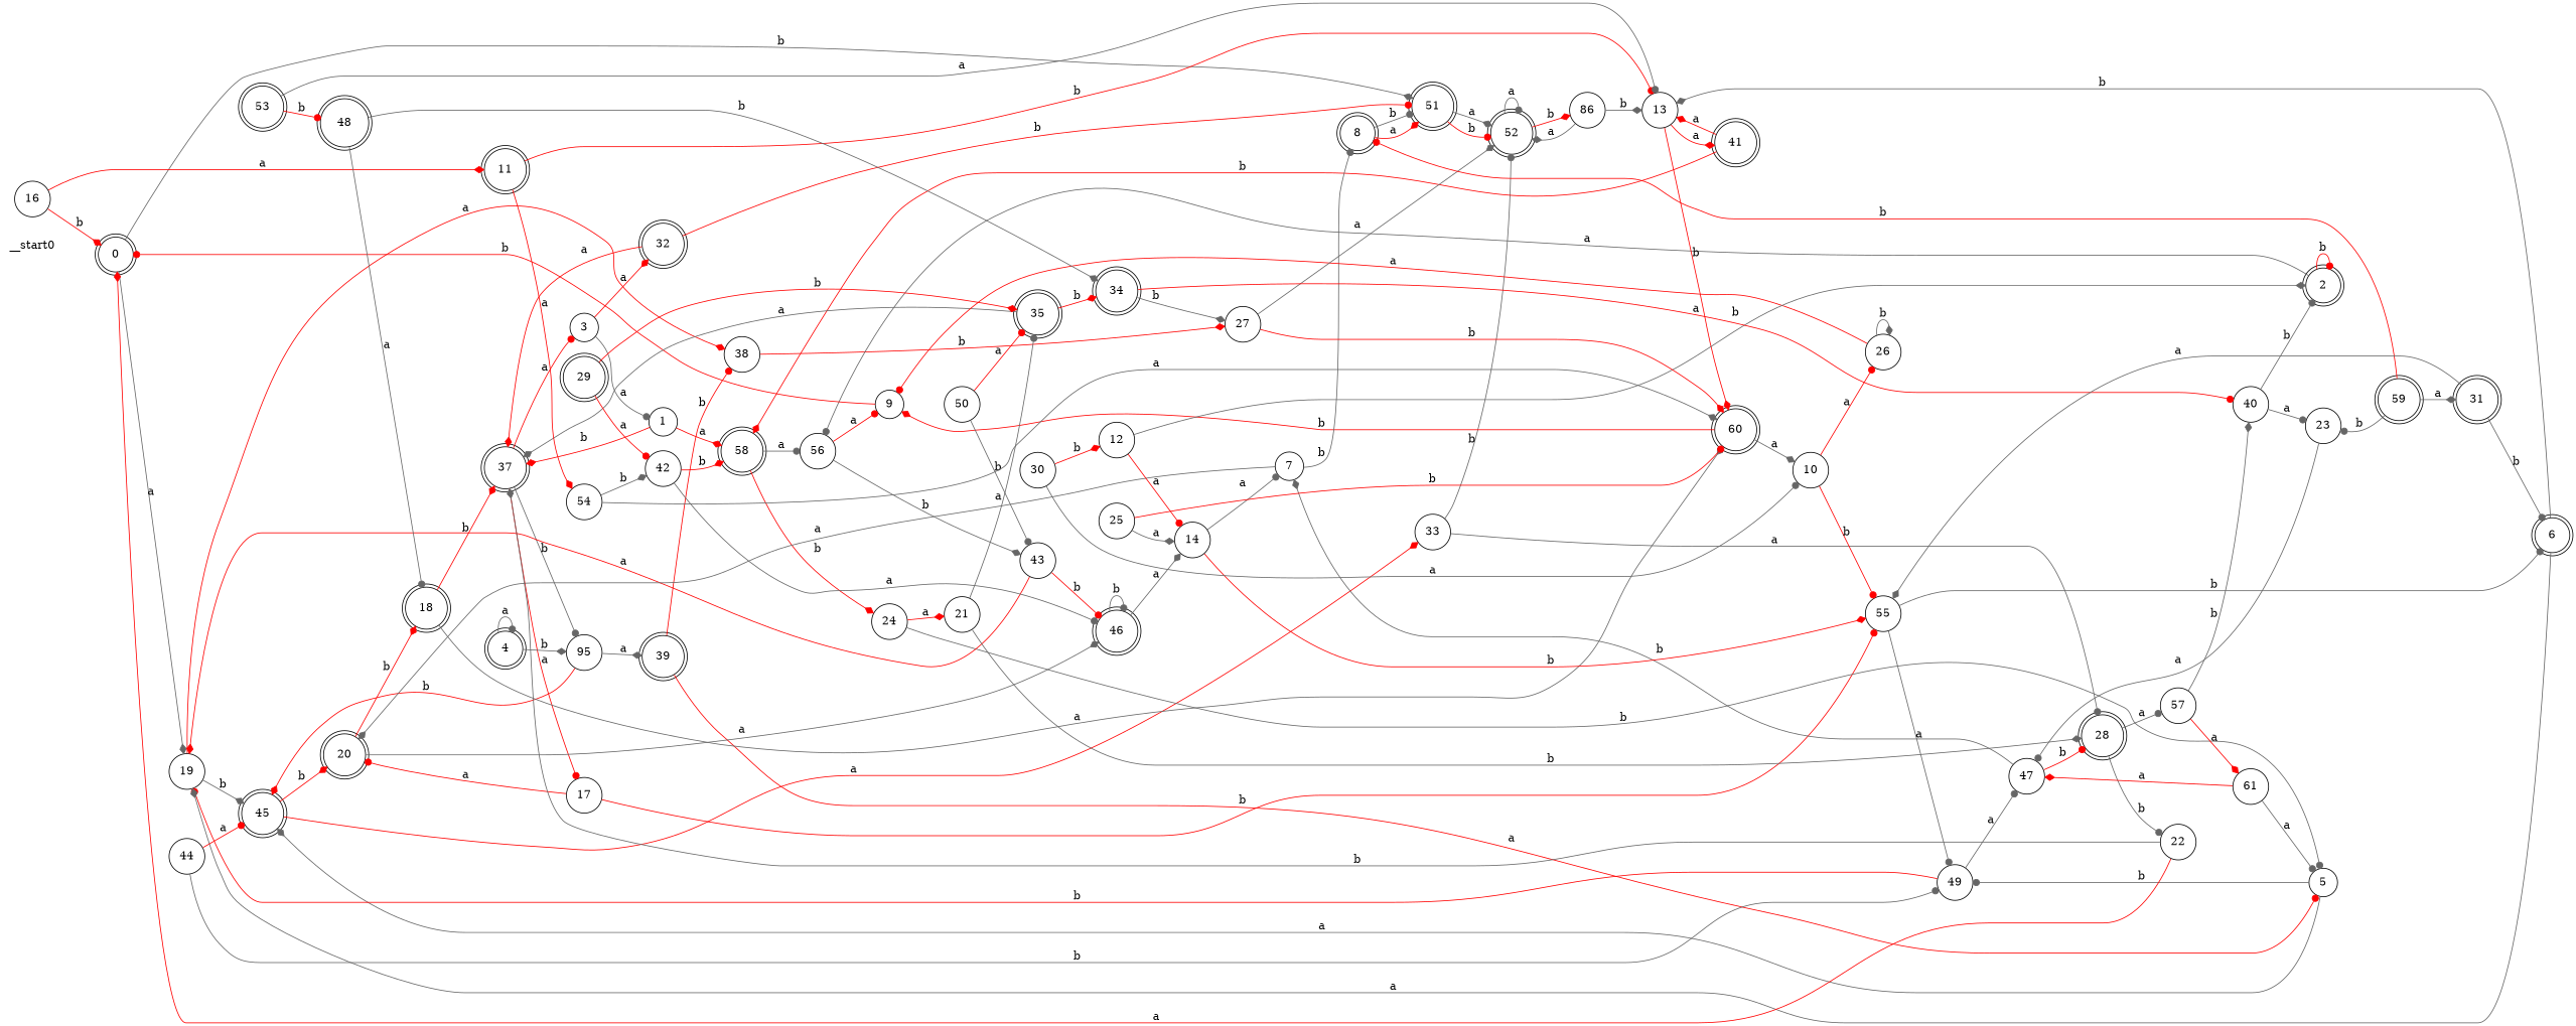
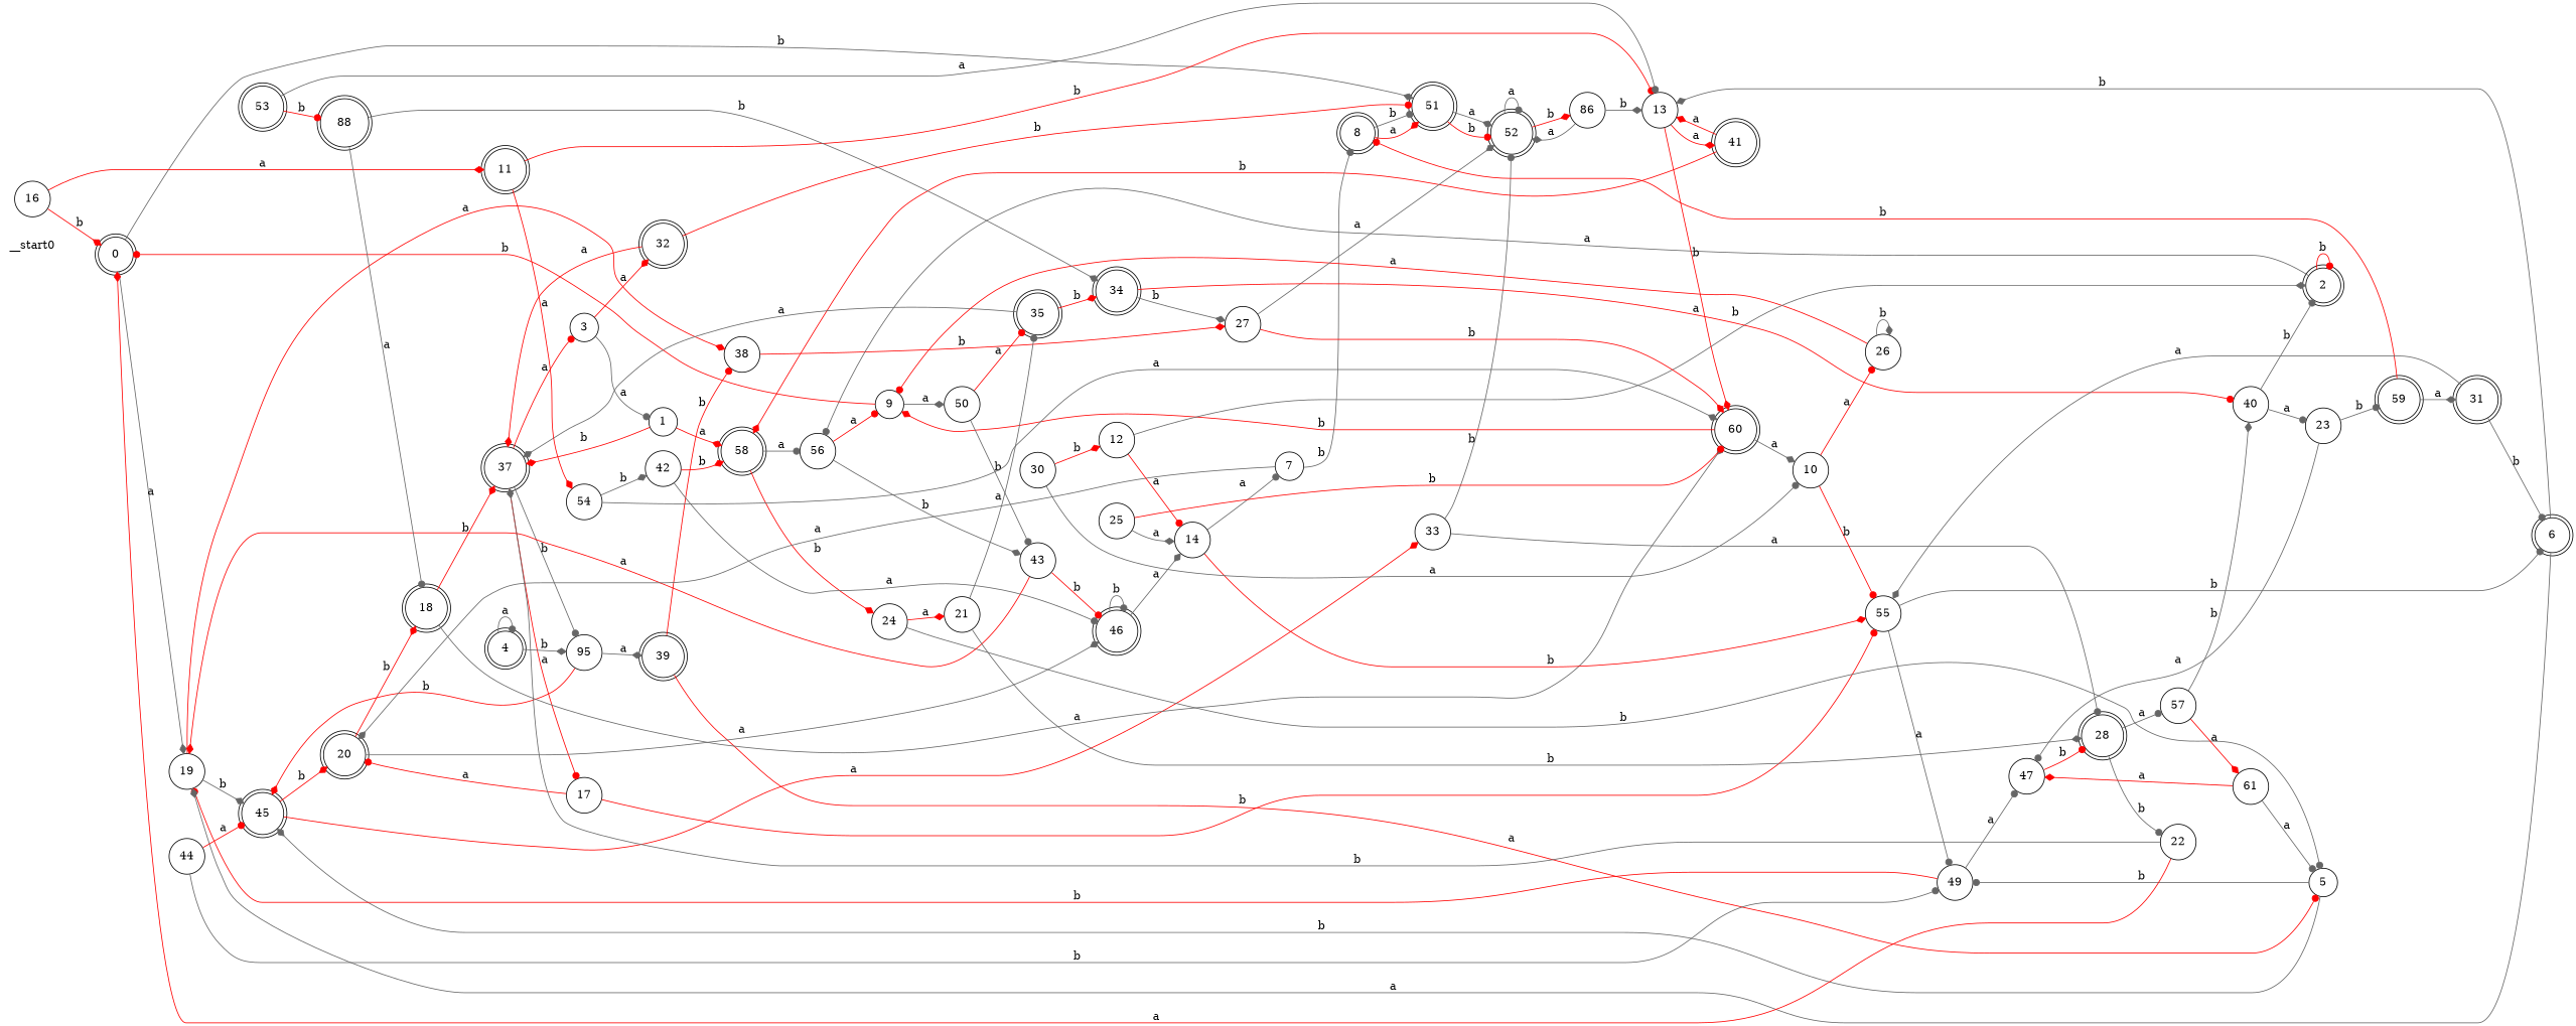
  digraph {
    rankdir=LR
    node [shape=circle color=black fillcolor=white style=filled]
    edge [arrowhead=diamond color=gray40]
    __start0 [shape=none color="" fillcolor="" style=""]
    n2 [label=0 shape=doublecircle style="rounded,filled"]
    n3 [label=19]
    n4 [label=51 shape=doublecircle style="rounded,filled"]
    n5 [label=45 shape=doublecircle style="rounded,filled"]
    n6 [label=38]
    n7 [label=52 shape=doublecircle style="rounded,filled"]
    n8 [label=1]
    n9 [label=37 shape=doublecircle style="rounded,filled"]
    n10 [label=58 shape=doublecircle style="rounded,filled"]
    n11 [label=3]
    n12 [label=95]
    n13 [label=17]
    n14 [label=56]
    n15 [label=24]
    n16 [label=2 shape=doublecircle style="rounded,filled"]
    n17 [label=9]
    n18 [label=43]
    n19 [label=32 shape=doublecircle style="rounded,filled"]
    n20 [label=4 shape=doublecircle style="rounded,filled"]
    n21 [label=39 shape=doublecircle style="rounded,filled"]
    n22 [label=5]
    n23 [label=49]
    n24 [label=20 shape=doublecircle style="rounded,filled"]
    n25 [label=33]
    n26 [label=47]
    n27 [label=6 shape=doublecircle style="rounded,filled"]
    n28 [label=13]
    n29 [label=41 shape=doublecircle style="rounded,filled"]
    n30 [label=60 shape=doublecircle style="rounded,filled"]
    n31 [label=7]
    n32 [label=8 shape=doublecircle style="rounded,filled"]
    n33 [label=18 shape=doublecircle style="rounded,filled"]
    n34 [label=46 shape=doublecircle style="rounded,filled"]
    n35 [label=50]
    n36 [label=35 shape=doublecircle style="rounded,filled"]
    n37 [label=10]
    n38 [label=26]
    n39 [label=55]
    n40 [label=11 shape=doublecircle style="rounded,filled"]
    n41 [label=54]
    n42 [label=42]
    n43 [label=12]
    n44 [label=14]
    n45 [label=16]
    n46 [label=27]
    n47 [label=21]
    n48 [label=28 shape=doublecircle style="rounded,filled"]
    n49 [label=22]
    n50 [label=57]
    n51 [label=34 shape=doublecircle style="rounded,filled"]
    n52 [label=23]
    n53 [label=59 shape=doublecircle style="rounded,filled"]
    n54 [label=31 shape=doublecircle style="rounded,filled"]
    n55 [label=25]
    n56 [label=86]
    n57 [label=40]
    n58 [label=61]
-   n59 [label=29 shape=doublecircle style="rounded,filled"]
    n60 [label=30]
    n61 [label=44]
-   n62 [label=48 shape=doublecircle style="rounded,filled"]
+   n62 [label=88 shape=doublecircle style="rounded,filled"]
    n63 [label=53 shape=doublecircle style="rounded,filled"]
    n2 -> n3 [label=a]
    n2 -> n4 [label=b]
    n3 -> n5 [label=b]
    n3 -> n6 [color=red label=a]
    n4 -> n7 [label=a]
    n4 -> n7 [arrowhead=dot color=red label=b]
    n5 -> n24 [color=red label=b]
    n5 -> n25 [color=red label=a]
    n6 -> n46 [color=red label=b]
    n7 -> n7 [arrowhead=dot label=a]
    n7 -> n56 [color=red label=b]
    n8 -> n9 [color=red label=b]
    n8 -> n10 [color=red label=a]
    n9 -> n11 [arrowhead=dot color=red label=a]
    n9 -> n12 [arrowhead=dot label=b]
    n9 -> n13 [arrowhead=dot color=red label=a]
    n10 -> n14 [arrowhead=dot label=a]
    n10 -> n15 [color=red label=b]
    n11 -> n8 [arrowhead=dot label=a]
    n11 -> n19 [color=red label=a]
    n12 -> n5 [color=red label=b]
    n12 -> n21 [label=a]
    n13 -> n24 [arrowhead=dot color=red label=a]
    n13 -> n39 [arrowhead=dot color=red label=b]
    n14 -> n17 [arrowhead=dot color=red label=a]
    n14 -> n18 [label=b]
    n15 -> n22 [arrowhead=dot label=b]
    n15 -> n47 [color=red label=a]
    n16 -> n14 [arrowhead=dot label=a]
    n16 -> n16 [arrowhead=dot color=red label=b]
    n17 -> n2 [arrowhead=dot color=red label=b]
+   n17 -> n35 [label=a]
    n18 -> n3 [color=red label=a]
    n18 -> n34 [arrowhead=dot color=red label=b]
    n19 -> n4 [arrowhead=dot color=red label=b]
    n19 -> n9 [color=red label=a]
    n20 -> n12 [label=b]
    n20 -> n20 [arrowhead=dot label=a]
    n21 -> n6 [arrowhead=dot color=red label=b]
    n21 -> n22 [arrowhead=dot color=red label=a]
-   n22 -> n5 [label=a]
+   n22 -> n5 [label=b]
    n22 -> n23 [arrowhead=dot label=b]
    n23 -> n3 [arrowhead=dot color=red label=b]
    n23 -> n26 [arrowhead=dot label=a]
    n24 -> n33 [color=red label=b]
    n24 -> n34 [label=a]
    n25 -> n7 [arrowhead=dot label=b]
    n25 -> n48 [arrowhead=dot label=a]
-   n26 -> n31 [label=b]
    n26 -> n48 [arrowhead=dot color=red label=b]
    n27 -> n3 [label=a]
    n27 -> n28 [label=b]
    n28 -> n29 [color=red label=a]
    n28 -> n30 [color=red label=b]
    n29 -> n10 [color=red label=b]
    n29 -> n28 [color=red label=a]
    n30 -> n17 [color=red label=b]
    n30 -> n37 [label=a]
    n31 -> n24 [label=a]
    n31 -> n32 [arrowhead=dot label=b]
    n32 -> n4 [color=red label=a]
    n32 -> n4 [arrowhead=dot label=b]
    n33 -> n9 [color=red label=b]
    n33 -> n30 [label=a]
    n34 -> n34 [arrowhead=dot label=b]
    n34 -> n44 [label=a]
    n35 -> n18 [arrowhead=dot label=b]
    n35 -> n36 [arrowhead=dot color=red label=a]
    n36 -> n9 [label=a]
    n36 -> n51 [color=red label=b]
    n37 -> n38 [arrowhead=dot color=red label=a]
    n37 -> n39 [arrowhead=dot color=red label=b]
    n38 -> n17 [arrowhead=dot color=red label=a]
    n38 -> n38 [label=b]
    n39 -> n23 [arrowhead=dot label=a]
    n39 -> n27 [arrowhead=dot label=b]
    n40 -> n28 [arrowhead=dot color=red label=b]
    n40 -> n41 [color=red label=a]
    n41 -> n30 [label=a]
    n41 -> n42 [label=b]
    n42 -> n10 [color=red label=b]
    n42 -> n34 [arrowhead=dot label=a]
    n43 -> n16 [label=b]
    n43 -> n44 [arrowhead=dot color=red label=a]
    n44 -> n31 [arrowhead=dot label=a]
    n44 -> n39 [color=red label=b]
    n45 -> n2 [color=red label=b]
    n45 -> n40 [color=red label=a]
    n46 -> n7 [label=a]
    n46 -> n30 [color=red label=b]
    n47 -> n36 [arrowhead=dot label=a]
    n47 -> n48 [label=b]
    n48 -> n49 [arrowhead=dot label=b]
    n48 -> n50 [arrowhead=dot label=a]
    n49 -> n2 [color=red label=a]
    n49 -> n9 [label=b]
    n50 -> n57 [label=b]
    n50 -> n58 [color=red label=a]
    n51 -> n46 [label=b]
    n51 -> n57 [arrowhead=dot color=red label=a]
    n52 -> n26 [arrowhead=dot label=a]
-   n53 -> n52 [arrowhead=dot label=b]
+   n52 -> n53 [arrowhead=dot label=b]
    n53 -> n32 [arrowhead=dot color=red label=b]
    n53 -> n54 [label=a]
    n54 -> n27 [arrowhead=dot label=b]
    n54 -> n39 [label=a]
    n55 -> n30 [arrowhead=dot color=red label=b]
    n55 -> n44 [label=a]
    n56 -> n7 [label=a]
    n56 -> n28 [label=b]
    n57 -> n16 [arrowhead=dot label=b]
    n57 -> n52 [arrowhead=dot label=a]
    n58 -> n22 [arrowhead=dot label=a]
    n58 -> n26 [color=red label=a]
-   n59 -> n36 [color=red label=b]
-   n59 -> n42 [arrowhead=dot color=red label=a]
    n60 -> n37 [arrowhead=dot label=a]
    n60 -> n43 [color=red label=b]
    n61 -> n5 [arrowhead=dot color=red label=a]
    n61 -> n23 [arrowhead=dot label=b]
    n62 -> n33 [arrowhead=dot label=a]
    n62 -> n51 [label=b]
    n63 -> n28 [arrowhead=dot label=a]
    n63 -> n62 [arrowhead=dot color=red label=b]
  }
